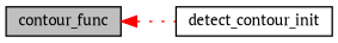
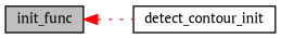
  digraph {
    rankdir=LR
    fontname="PT Serif"
    node [color=black fontname="PT Serif" fontsize=10 shape=record style=filled]
-   n1 [fillcolor=grey75 fontcolor=black height=0.2 label=contour_func width=0.4]
+   n1 [fillcolor=grey75 fontcolor=black height=0.2 label=init_func width=0.4]
    n2 [fillcolor=white height=0.2 label=detect_contour_init width=0.4]
    n1 -> n2 [color=red dir=back fontname="PT Serif" fontsize=10 labelfontname=FreeSans labelfontsize=10 style=dotted]
  }
